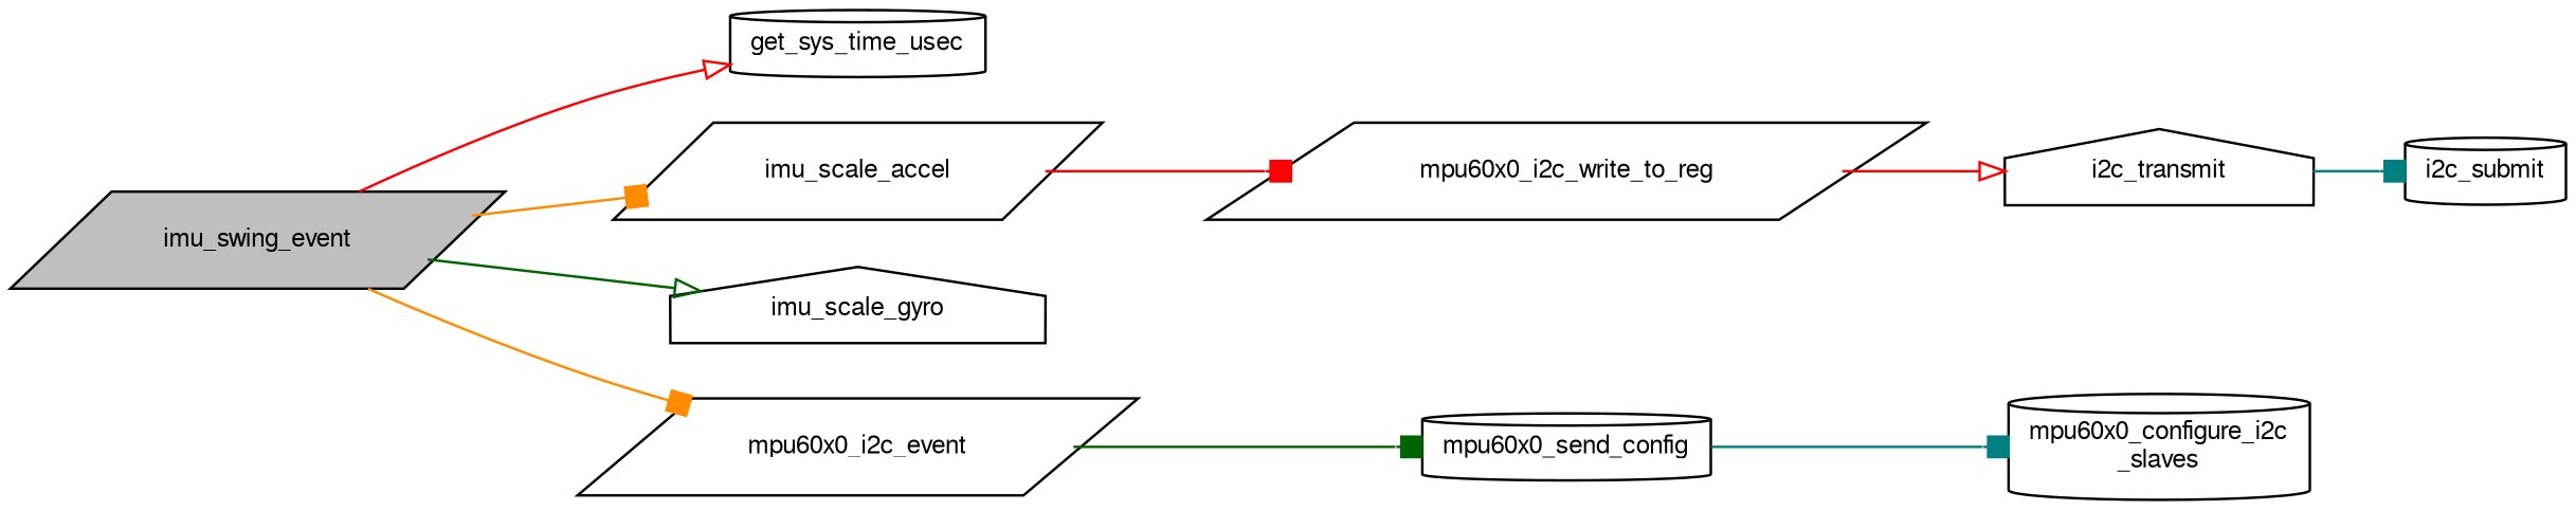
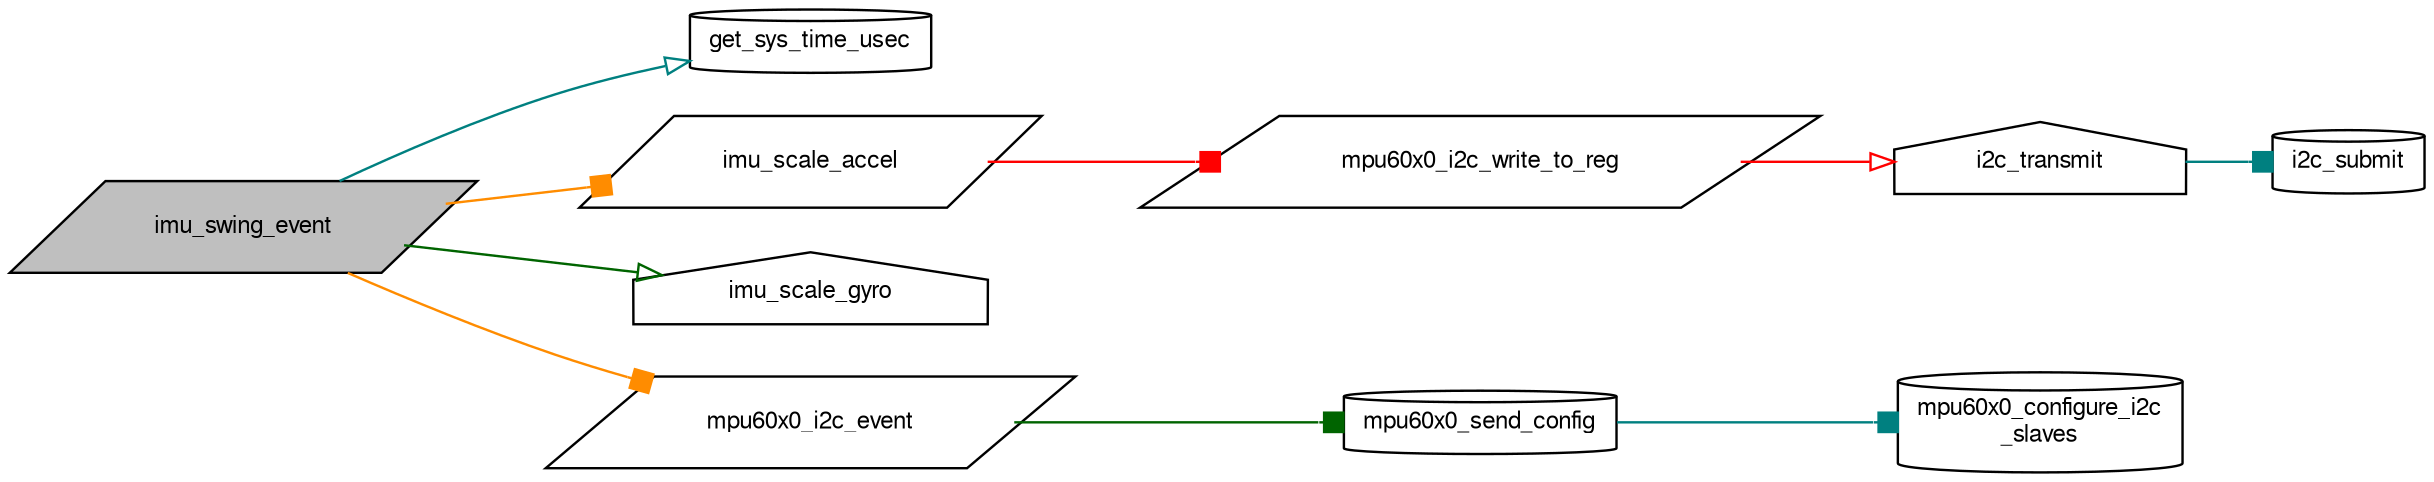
  digraph {
    rankdir=LR
    node [color=black fillcolor=white fontname=FreeSans fontsize=10 shape=parallelogram style=filled]
    edge [arrowhead=box color=red fontname=FreeSans fontsize=10 labelfontname=FreeSans labelfontsize=10 style=solid]
    n1 [fillcolor=grey75 fontcolor=black height=0.2 label=imu_swing_event width=0.4]
    n2 [height=0.2 label=get_sys_time_usec shape=cylinder width=0.4]
    n3 [height=0.2 label=imu_scale_accel width=0.4]
    n4 [height=0.2 label=imu_scale_gyro shape=house width=0.4]
    n5 [height=0.2 label=mpu60x0_i2c_event width=0.4]
    n6 [height=0.2 label=mpu60x0_i2c_write_to_reg width=0.4]
    n7 [height=0.2 label=mpu60x0_send_config shape=cylinder width=0.4]
    n8 [height=0.2 label=i2c_transmit shape=house width=0.4]
    n9 [height=0.2 label="mpu60x0_configure_i2c\l_slaves" shape=cylinder width=0.4]
    n10 [height=0.2 label=i2c_submit shape=cylinder width=0.4]
-   n1 -> n2 [arrowhead=onormal]
+   n1 -> n2 [arrowhead=onormal color=teal]
    n1 -> n3 [color=darkorange]
    n1 -> n4 [arrowhead=onormal color=darkgreen]
    n1 -> n5 [color=darkorange]
    n3 -> n6
    n5 -> n7 [color=darkgreen]
    n6 -> n8 [arrowhead=onormal]
    n7 -> n9 [color=teal]
    n8 -> n10 [color=teal]
  }
